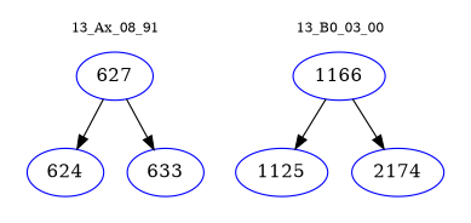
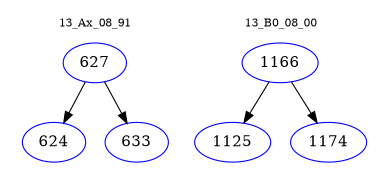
  digraph {
    node [color=blue]
    edge [color=black]
    n1 [label=627]
    n2 [label=624]
    n3 [label=633]
    n4 [label=1166]
    n5 [label=1125]
-   n6 [label=2174]
+   n6 [label=1174]
    subgraph cluster_1 {
      color=white
      fontsize=10
      label="13_Ax_08_91"
      n1
      n2
      n3
    }
    subgraph cluster_2 {
      color=white
      fontsize=10
-     label="13_B0_03_00"
+     label="13_B0_08_00"
      n4
      n5
      n6
    }
    n1 -> n2
    n1 -> n3
    n4 -> n5
    n4 -> n6
  }
